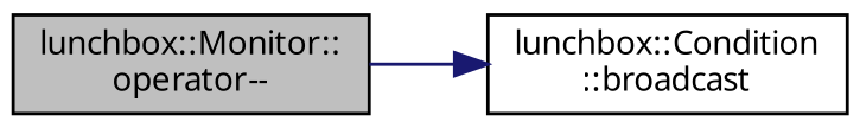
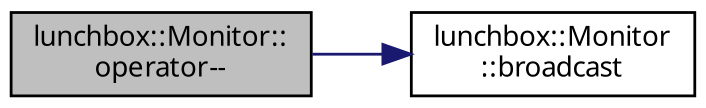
  digraph {
    rankdir=LR
    node [color=black fontname=Sans fontsize=10 shape=record style=filled]
    n1 [fillcolor=grey75 fontcolor=black height=0.2 label="lunchbox::Monitor::\loperator--" width=0.4]
-   n2 [fillcolor=white height=0.2 label="lunchbox::Condition\l::broadcast" width=0.4]
+   n2 [fillcolor=white height=0.2 label="lunchbox::Monitor\l::broadcast" width=0.4]
    n1 -> n2 [color=midnightblue fontname=Sans fontsize=10 labelfontname=Sans labelfontsize=10 style=solid]
  }
